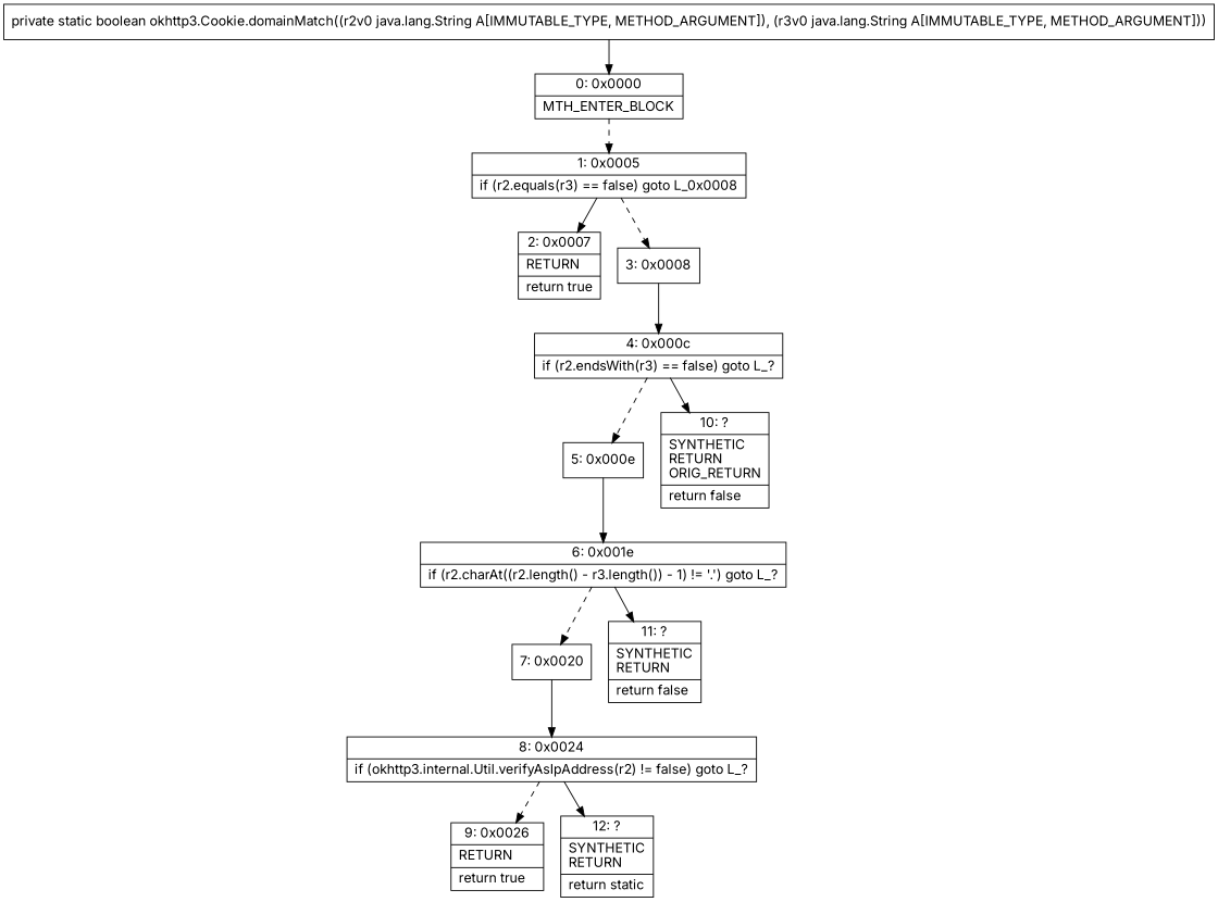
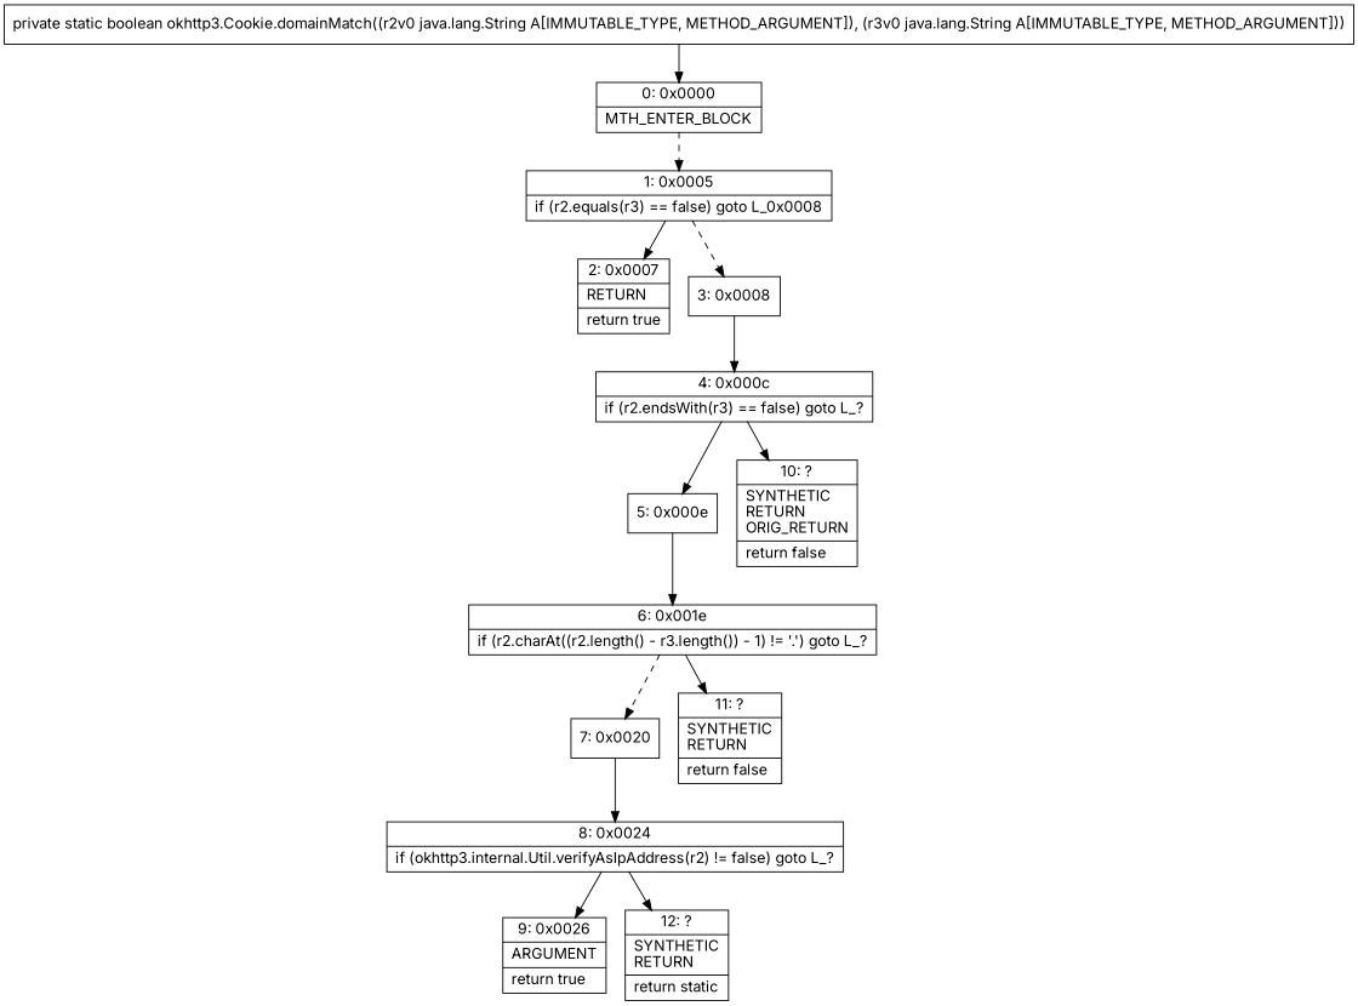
  digraph {
    fontname=Inter
    node [fontname=Inter shape=record]
    edge [fontname=Inter]
    n1 [label="{0\:\ 0x0000|MTH_ENTER_BLOCK\l}"]
    n2 [label="{1\:\ 0x0005|if (r2.equals(r3) == false) goto L_0x0008\l}"]
    n3 [label="{2\:\ 0x0007|RETURN\l|return true\l}"]
    n4 [label="{3\:\ 0x0008}"]
    n5 [label="{4\:\ 0x000c|if (r2.endsWith(r3) == false) goto L_?\l}"]
    n6 [label="{5\:\ 0x000e}"]
    n7 [label="{10\:\ ?|SYNTHETIC\lRETURN\lORIG_RETURN\l|return false\l}"]
    n8 [label="{6\:\ 0x001e|if (r2.charAt((r2.length() \- r3.length()) \- 1) != '.') goto L_?\l}"]
    n9 [label="{7\:\ 0x0020}"]
    n10 [label="{11\:\ ?|SYNTHETIC\lRETURN\l|return false\l}"]
    n11 [label="{8\:\ 0x0024|if (okhttp3.internal.Util.verifyAsIpAddress(r2) != false) goto L_?\l}"]
-   n12 [label="{9\:\ 0x0026|RETURN\l|return true\l}"]
+   n12 [label="{9\:\ 0x0026|ARGUMENT\l|return true\l}"]
    n13 [label="{12\:\ ?|SYNTHETIC\lRETURN\l|return static\l}"]
    n14 [label="{private static boolean okhttp3.Cookie.domainMatch((r2v0 java.lang.String A[IMMUTABLE_TYPE, METHOD_ARGUMENT]), (r3v0 java.lang.String A[IMMUTABLE_TYPE, METHOD_ARGUMENT])) }"]
    n1 -> n2 [style=dashed]
    n2 -> n3 [style=solid]
    n2 -> n4 [style=dashed]
    n4 -> n5
-   n5 -> n6 [style=dashed]
+   n5 -> n6 [style=solid]
    n5 -> n7
    n6 -> n8
    n8 -> n9 [style=dashed]
    n8 -> n10
    n9 -> n11
-   n11 -> n12 [style=dashed]
+   n11 -> n12 [style=solid]
    n11 -> n13
    n14 -> n1
  }
